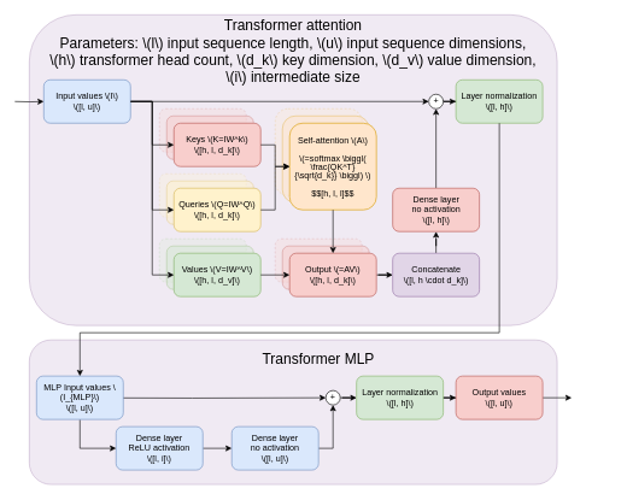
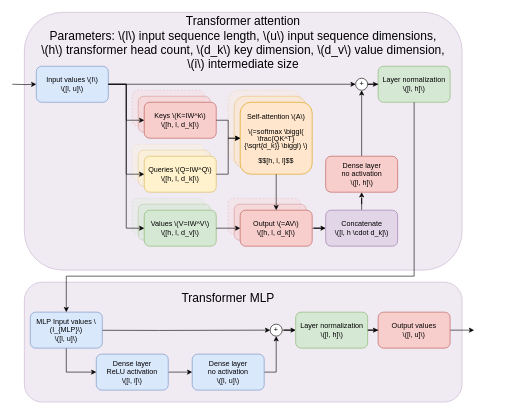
  <mxCell id="0" />
  <mxCell id="1" parent="0" />
  <mxCell id="2" value="" style="rounded=1;whiteSpace=wrap;html=1;opacity=50;fillColor=#e1d5e7;strokeColor=#9673a6;movable=1;resizable=1;rotatable=1;deletable=1;editable=1;locked=0;connectable=1;" parent="1" vertex="1"><mxGeometry width="730" height="430" as="geometry" x="40" y="20" /></mxCell>
  <mxCell id="3" style="edgeStyle=orthogonalEdgeStyle;rounded=0;orthogonalLoop=1;jettySize=auto;html=1;" parent="1" source="5" target="34" edge="1"><mxGeometry relative="1" as="geometry" /></mxCell>
  <mxCell id="4" style="edgeStyle=orthogonalEdgeStyle;rounded=0;orthogonalLoop=1;jettySize=auto;html=1;" parent="1" target="5" edge="1"><mxGeometry relative="1" as="geometry"><mxPoint x="20" y="140" as="sourcePoint" /></mxGeometry></mxCell>
  <mxCell id="5" value="Input values \(I\)&lt;br&gt;\([l, u]\)" style="rounded=1;whiteSpace=wrap;html=1;fillColor=#dae8fc;strokeColor=#6c8ebf;" parent="1" vertex="1"><mxGeometry x="60" y="110" width="120" height="60" as="geometry" /></mxCell>
  <mxCell id="6" value="" style="rounded=1;whiteSpace=wrap;html=1;opacity=25;dashed=1;textOpacity=25;fillColor=#f8cecc;strokeColor=#b85450;" parent="1" vertex="1"><mxGeometry x="220" y="150" width="120" height="60" as="geometry" /></mxCell>
  <mxCell id="7" value="" style="rounded=1;whiteSpace=wrap;html=1;opacity=50;textOpacity=50;fillColor=#f8cecc;strokeColor=#b85450;" parent="1" vertex="1"><mxGeometry x="230" y="160" width="120" height="60" as="geometry" /></mxCell>
  <mxCell id="8" value="Keys \(K=IW^k\)&lt;br&gt;\([h, l, d_k]\)" style="rounded=1;whiteSpace=wrap;html=1;fillColor=#f8cecc;strokeColor=#b85450;" parent="1" vertex="1"><mxGeometry x="240" y="170" width="120" height="60" as="geometry" /></mxCell>
  <mxCell id="9" value="" style="rounded=1;whiteSpace=wrap;html=1;opacity=25;dashed=1;textOpacity=25;fillColor=#fff2cc;strokeColor=#d6b656;" parent="1" vertex="1"><mxGeometry x="220" y="240" width="120" height="60" as="geometry" /></mxCell>
  <mxCell id="10" value="" style="rounded=1;whiteSpace=wrap;html=1;opacity=50;textOpacity=50;fillColor=#fff2cc;strokeColor=#d6b656;" parent="1" vertex="1"><mxGeometry x="230" y="250" width="120" height="60" as="geometry" /></mxCell>
  <mxCell id="11" value="Queries \(Q=IW^Q\)&lt;br&gt;\([h, l, d_k]\)" style="rounded=1;whiteSpace=wrap;html=1;fillColor=#fff2cc;strokeColor=#d6b656;" parent="1" vertex="1"><mxGeometry x="240" y="260" width="120" height="60" as="geometry" /></mxCell>
  <mxCell id="12" style="edgeStyle=orthogonalEdgeStyle;rounded=0;orthogonalLoop=1;jettySize=auto;html=1;entryX=0;entryY=0.5;entryDx=0;entryDy=0;" parent="1" source="5" target="11" edge="1"><mxGeometry relative="1" as="geometry" /></mxCell>
  <mxCell id="13" style="edgeStyle=orthogonalEdgeStyle;rounded=0;orthogonalLoop=1;jettySize=auto;html=1;" parent="1" source="5" target="8" edge="1"><mxGeometry relative="1" as="geometry" /></mxCell>
  <mxCell id="14" value="" style="rounded=1;whiteSpace=wrap;html=1;opacity=25;dashed=1;textOpacity=25;fillColor=#d5e8d4;strokeColor=#82b366;" parent="1" vertex="1"><mxGeometry x="220" y="330" width="120" height="60" as="geometry" /></mxCell>
  <mxCell id="15" value="" style="rounded=1;whiteSpace=wrap;html=1;opacity=50;textOpacity=50;fillColor=#d5e8d4;strokeColor=#82b366;" parent="1" vertex="1"><mxGeometry x="230" y="340" width="120" height="60" as="geometry" /></mxCell>
  <mxCell id="16" value="Values \(V=IW^V\)&lt;br&gt;\([h, l, d_v]\)" style="rounded=1;whiteSpace=wrap;html=1;fillColor=#d5e8d4;strokeColor=#82b366;" parent="1" vertex="1"><mxGeometry x="240" y="350" width="120" height="60" as="geometry" /></mxCell>
  <mxCell id="17" value="" style="rounded=1;whiteSpace=wrap;html=1;opacity=25;dashed=1;textOpacity=25;fillColor=#ffe6cc;strokeColor=#d79b00;" parent="1" vertex="1"><mxGeometry x="380" y="150" width="120" height="120" as="geometry" /></mxCell>
  <mxCell id="18" value="" style="rounded=1;whiteSpace=wrap;html=1;opacity=50;textOpacity=50;fillColor=#ffe6cc;strokeColor=#d79b00;" parent="1" vertex="1"><mxGeometry x="390" y="160" width="120" height="120" as="geometry" /></mxCell>
  <mxCell id="19" value="&lt;p style=&quot;line-height: 100%;&quot;&gt;Self-attention \(A\)&lt;/p&gt;&lt;p style=&quot;line-height: 100%;&quot;&gt;\(=softmax \biggl( \frac{QK^T}{\sqrt{d_k}} \biggl) \)&lt;br&gt;&lt;/p&gt;&lt;p style=&quot;line-height: 100%;&quot;&gt;&lt;span style=&quot;background-color: initial;&quot;&gt;$$[h, l, l]$$&lt;/span&gt;&lt;br&gt;&lt;/p&gt;" style="rounded=1;whiteSpace=wrap;html=1;fillColor=#ffe6cc;strokeColor=#d79b00;" parent="1" vertex="1"><mxGeometry x="400" y="170" width="120" height="120" as="geometry" /></mxCell>
  <mxCell id="20" style="edgeStyle=orthogonalEdgeStyle;rounded=0;orthogonalLoop=1;jettySize=auto;html=1;" parent="1" source="8" target="19" edge="1"><mxGeometry relative="1" as="geometry" /></mxCell>
  <mxCell id="21" style="edgeStyle=orthogonalEdgeStyle;rounded=0;orthogonalLoop=1;jettySize=auto;html=1;" parent="1" source="11" target="19" edge="1"><mxGeometry relative="1" as="geometry" /></mxCell>
  <mxCell id="22" value="&lt;span style=&quot;&quot;&gt;&lt;br&gt;&lt;/span&gt;" style="text;html=1;align=center;verticalAlign=middle;resizable=0;points=[];autosize=1;strokeColor=none;fillColor=none;" parent="1" vertex="1"><mxGeometry x="460" y="318" width="20" height="30" as="geometry" /></mxCell>
  <mxCell id="23" value="&lt;font style=&quot;font-size: 20px;&quot;&gt;&lt;br&gt;&lt;/font&gt;" style="text;html=1;align=center;verticalAlign=middle;resizable=0;points=[];autosize=1;strokeColor=none;fillColor=none;" parent="1" vertex="1"><mxGeometry x="825" y="313" width="20" height="40" as="geometry" /></mxCell>
  <mxCell id="24" value="" style="rounded=1;whiteSpace=wrap;html=1;opacity=25;dashed=1;textOpacity=25;fillColor=#f8cecc;strokeColor=#b85450;" parent="1" vertex="1"><mxGeometry x="380" y="330" width="120" height="60" as="geometry" /></mxCell>
  <mxCell id="25" value="" style="rounded=1;whiteSpace=wrap;html=1;opacity=50;textOpacity=50;fillColor=#f8cecc;strokeColor=#b85450;" parent="1" vertex="1"><mxGeometry x="390" y="340" width="120" height="60" as="geometry" /></mxCell>
  <mxCell id="26" style="edgeStyle=orthogonalEdgeStyle;rounded=0;orthogonalLoop=1;jettySize=auto;html=1;entryX=0;entryY=0.5;entryDx=0;entryDy=0;" parent="1" source="27" target="30" edge="1"><mxGeometry relative="1" as="geometry" /></mxCell>
  <mxCell id="27" value="Output \(=AV\)&lt;br&gt;\([h, l, d_k]\)" style="rounded=1;whiteSpace=wrap;html=1;fillColor=#f8cecc;strokeColor=#b85450;" parent="1" vertex="1"><mxGeometry x="400" y="350" width="120" height="60" as="geometry" /></mxCell>
  <mxCell id="28" style="edgeStyle=orthogonalEdgeStyle;rounded=0;orthogonalLoop=1;jettySize=auto;html=1;" parent="1" source="19" target="27" edge="1"><mxGeometry relative="1" as="geometry" /></mxCell>
  <mxCell id="29" value="" style="edgeStyle=orthogonalEdgeStyle;rounded=0;orthogonalLoop=1;jettySize=auto;html=1;" parent="1" source="30" target="32" edge="1"><mxGeometry relative="1" as="geometry" /></mxCell>
  <mxCell id="30" value="Concatenate&lt;br&gt;\([l, h \cdot d_k]\)" style="rounded=1;whiteSpace=wrap;html=1;fillColor=#e1d5e7;strokeColor=#9673a6;" parent="1" vertex="1"><mxGeometry x="542.5" y="350" width="120" height="60" as="geometry" /></mxCell>
  <mxCell id="31" style="edgeStyle=orthogonalEdgeStyle;rounded=0;orthogonalLoop=1;jettySize=auto;html=1;" parent="1" source="32" target="34" edge="1"><mxGeometry relative="1" as="geometry" /></mxCell>
  <mxCell id="32" value="Dense layer&lt;br&gt;no activation&lt;br&gt;\([l, h]\)" style="whiteSpace=wrap;html=1;rounded=1;fillColor=#f8cecc;strokeColor=#b85450;" parent="1" vertex="1"><mxGeometry x="542.5" y="260" width="120" height="60" as="geometry" /></mxCell>
  <mxCell id="33" style="edgeStyle=orthogonalEdgeStyle;rounded=0;orthogonalLoop=1;jettySize=auto;html=1;" parent="1" source="34" target="35" edge="1"><mxGeometry relative="1" as="geometry" /></mxCell>
  <mxCell id="34" value="+" style="ellipse;whiteSpace=wrap;html=1;aspect=fixed;" parent="1" vertex="1"><mxGeometry x="592.5" y="130" width="20" height="20" as="geometry" /></mxCell>
  <mxCell id="35" value="Layer normalization&lt;br&gt;\([l, h]\)" style="whiteSpace=wrap;html=1;rounded=1;fillColor=#d5e8d4;strokeColor=#82b366;" parent="1" vertex="1"><mxGeometry x="630" y="110" width="120" height="60" as="geometry" /></mxCell>
  <mxCell id="36" value="Transformer attention&lt;br&gt;Parameters:&amp;nbsp;&lt;span style=&quot;&quot;&gt;\(l\) input sequence length,&amp;nbsp;&lt;/span&gt;&lt;span style=&quot;&quot;&gt;\(u\) input sequence dimensions,&lt;br&gt;&lt;/span&gt;&lt;span style=&quot;&quot;&gt;\(h\) transformer head count,&amp;nbsp;&lt;/span&gt;&lt;span style=&quot;&quot;&gt;\(d_k\) key dimension,&amp;nbsp;&lt;/span&gt;&lt;span style=&quot;&quot;&gt;\(d_v\) value dimension,&lt;br&gt;&lt;/span&gt;&lt;span style=&quot;&quot;&gt;\(i\) intermediate size&lt;/span&gt;" style="text;html=1;strokeColor=none;fillColor=none;align=center;verticalAlign=middle;whiteSpace=wrap;rounded=0;fontSize=20;" parent="1" vertex="1"><mxGeometry y="30" width="730" height="80" as="geometry" x="40" /></mxCell>
  <mxCell id="37" value="" style="rounded=1;whiteSpace=wrap;html=1;opacity=50;fillColor=#e1d5e7;strokeColor=#9673a6;" parent="1" vertex="1"><mxGeometry y="470" width="730" height="200" as="geometry" x="40" /></mxCell>
  <mxCell id="38" style="edgeStyle=orthogonalEdgeStyle;rounded=0;orthogonalLoop=1;jettySize=auto;html=1;entryX=0;entryY=0.5;entryDx=0;entryDy=0;" parent="1" source="39" target="41" edge="1"><mxGeometry relative="1" as="geometry" /></mxCell>
  <mxCell id="39" value="Dense layer&lt;br&gt;ReLU activation&lt;br&gt;\([l, i]\)" style="rounded=1;whiteSpace=wrap;html=1;fillColor=#dae8fc;strokeColor=#6c8ebf;" parent="1" vertex="1"><mxGeometry x="160" y="590" width="120" height="60" as="geometry" /></mxCell>
  <mxCell id="40" style="edgeStyle=orthogonalEdgeStyle;rounded=0;orthogonalLoop=1;jettySize=auto;html=1;entryX=0.5;entryY=1;entryDx=0;entryDy=0;" parent="1" source="41" target="43" edge="1"><mxGeometry relative="1" as="geometry" /></mxCell>
  <mxCell id="41" value="Dense layer&lt;br&gt;no activation&lt;br&gt;\([l, u]\)" style="rounded=1;whiteSpace=wrap;html=1;fillColor=#dae8fc;strokeColor=#6c8ebf;" parent="1" vertex="1"><mxGeometry x="320" y="590" width="120" height="60" as="geometry" /></mxCell>
  <mxCell id="42" style="edgeStyle=orthogonalEdgeStyle;rounded=0;orthogonalLoop=1;jettySize=auto;html=1;" parent="1" source="43" target="45" edge="1"><mxGeometry relative="1" as="geometry" /></mxCell>
  <mxCell id="43" value="+" style="ellipse;whiteSpace=wrap;html=1;aspect=fixed;" parent="1" vertex="1"><mxGeometry x="450" y="540" width="20" height="20" as="geometry" /></mxCell>
  <mxCell id="44" style="edgeStyle=orthogonalEdgeStyle;rounded=0;orthogonalLoop=1;jettySize=auto;html=1;" parent="1" source="45" target="48" edge="1"><mxGeometry relative="1" as="geometry"><mxPoint x="1211" y="550" as="targetPoint" /></mxGeometry></mxCell>
  <mxCell id="45" value="Layer normalization&lt;br&gt;\([l, h]\)" style="whiteSpace=wrap;html=1;rounded=1;fillColor=#d5e8d4;strokeColor=#82b366;" parent="1" vertex="1"><mxGeometry x="492.5" y="520" width="120" height="60" as="geometry" /></mxCell>
- <mxCell id="46" value="Transformer MLP" style="text;html=1;strokeColor=none;fillColor=none;align=center;verticalAlign=middle;whiteSpace=wrap;rounded=0;fontSize=20;" parent="1" vertex="1"><mxGeometry x="316.25" y="480" width="247.5" height="30" as="geometry" /></mxCell>
+ <mxCell id="46" value="Transformer MLP" style="text;html=1;strokeColor=none;fillColor=none;align=center;verticalAlign=middle;whiteSpace=wrap;rounded=0;fontSize=20;" parent="1" vertex="1"><mxGeometry x="256.25" y="480" width="247.5" height="30" as="geometry" /></mxCell>
  <mxCell id="47" style="edgeStyle=orthogonalEdgeStyle;rounded=0;orthogonalLoop=1;jettySize=auto;html=1;" parent="1" source="48" edge="1"><mxGeometry relative="1" as="geometry"><mxPoint x="790" y="550" as="targetPoint" /></mxGeometry></mxCell>
  <mxCell id="48" value="Output values&lt;br&gt;\([l, u]\)" style="whiteSpace=wrap;html=1;rounded=1;fillColor=#f8cecc;strokeColor=#b85450;" parent="1" vertex="1"><mxGeometry x="630" y="520" width="120" height="60" as="geometry" /></mxCell>
  <mxCell id="49" style="edgeStyle=orthogonalEdgeStyle;rounded=0;orthogonalLoop=1;jettySize=auto;html=1;" edge="1" parent="1" target="43"><mxGeometry relative="1" as="geometry"><mxPoint x="80" y="550" as="sourcePoint" /></mxGeometry></mxCell>
  <mxCell id="50" style="rounded=0;orthogonalLoop=1;jettySize=auto;html=1;edgeStyle=orthogonalEdgeStyle;" edge="1" parent="1" source="51" target="39"><mxGeometry relative="1" as="geometry"><Array as="points"><mxPoint x="110" y="620" /></Array></mxGeometry></mxCell>
  <mxCell id="51" value="MLP Input values \(I_{MLP}\)&lt;br&gt;\([l, u]\)" style="rounded=1;whiteSpace=wrap;html=1;fillColor=#dae8fc;strokeColor=#6c8ebf;" vertex="1" parent="1"><mxGeometry x="50" y="520" width="120" height="60" as="geometry" /></mxCell>
  <mxCell id="52" style="edgeStyle=elbowEdgeStyle;rounded=0;orthogonalLoop=1;jettySize=auto;html=1;elbow=vertical;" edge="1" parent="1" source="35" target="51"><mxGeometry relative="1" as="geometry"><mxPoint x="70" y="550" as="targetPoint" /><Array as="points"><mxPoint x="380" y="460" /></Array></mxGeometry></mxCell>
  <mxCell id="53" style="edgeStyle=orthogonalEdgeStyle;rounded=0;orthogonalLoop=1;jettySize=auto;html=1;" parent="1" source="16" target="27" edge="1"><mxGeometry relative="1" as="geometry" /></mxCell>
  <mxCell id="54" style="edgeStyle=orthogonalEdgeStyle;rounded=0;orthogonalLoop=1;jettySize=auto;html=1;entryX=0;entryY=0.5;entryDx=0;entryDy=0;" parent="1" source="5" target="16" edge="1"><mxGeometry relative="1" as="geometry" /></mxCell>
